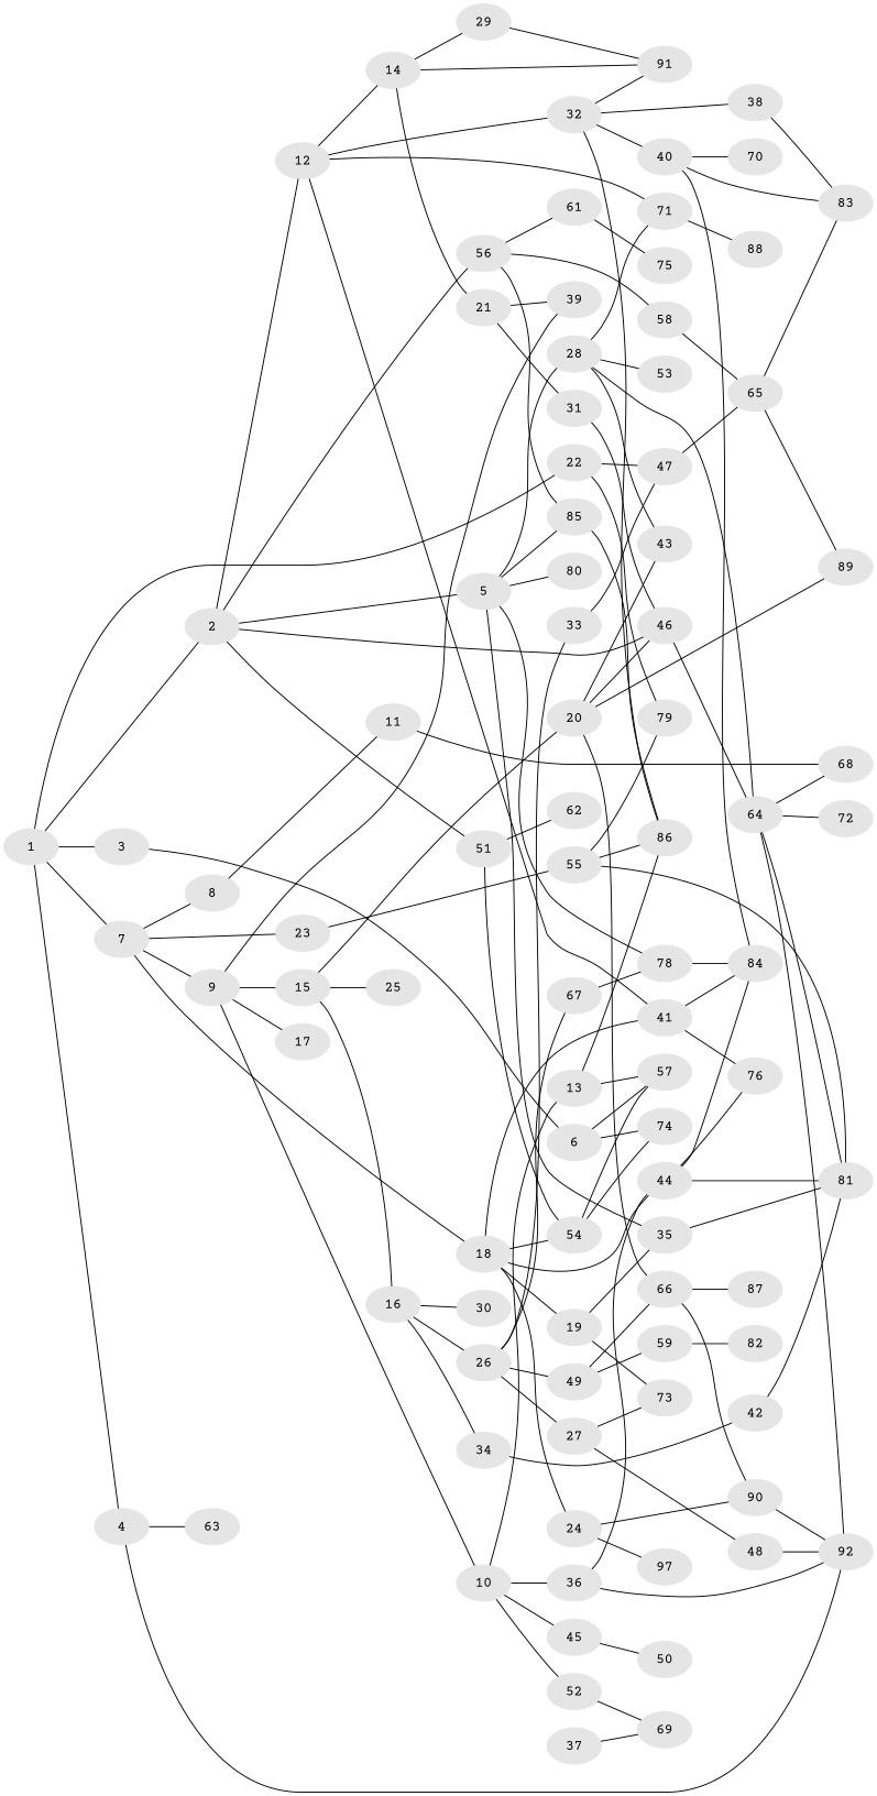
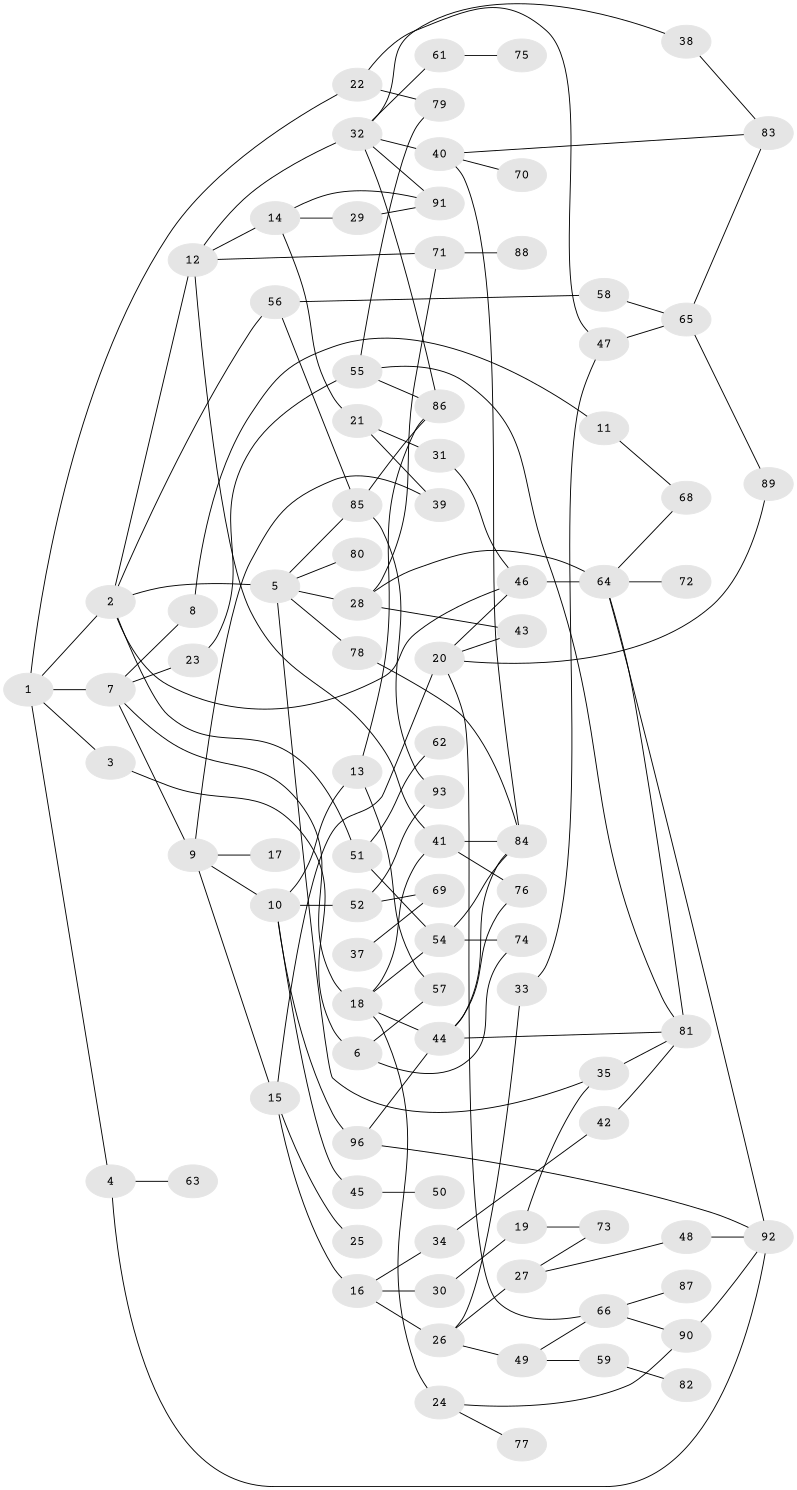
  graph {
    fontname="Courier Prime"
    rankdir=LR
    node [color=gray90 fontname="Courier Prime" style=filled]
    edge [fontname="Courier Prime"]
    1
    2
    3
    4
    7
    22
    5
    12
    46
    51
    56
    6
    63
    92
    8
    9
    18
    23
    47
    79
    28
    35
    78
    80
    85
    14
    32
    41
    71
    64
    54
    62
    58
    61
    57
    74
    43
-   53
    81
    84
    86
+   93
    65
    11
    10
    15
    17
    39
    19
    24
    44
    55
    68
    13
-   36
+   36 [label=96]
    45
    52
    16
    20
    25
    50
    69
    21
    29
    91
    38
    40
    76
    88
    31
    26
    30
    34
    66
    89
    27
    33
    49
-   67
    42
    73
-   77 [label=97]
+   77
    90
    87
    48
    59
    72
    37
    83
    70
    82
    75
    1 -- 2
    1 -- 3
    1 -- 4
    1 -- 7
    1 -- 22
    2 -- 5
    2 -- 12
    2 -- 46
    2 -- 51
    2 -- 56
    3 -- 6
    4 -- 63
    4 -- 92
    7 -- 8
    7 -- 9
    7 -- 18
    7 -- 23
    22 -- 47
    22 -- 79
    5 -- 28
    5 -- 35
    5 -- 78
    5 -- 80
    5 -- 85
    12 -- 14
    12 -- 32
    12 -- 41
    12 -- 71
    46 -- 64
    51 -- 54
    51 -- 62
    56 -- 85
    56 -- 58
-   56 -- 61
+   32 -- 61
    6 -- 57
    6 -- 74
    8 -- 11
    9 -- 10
    9 -- 15
    9 -- 17
    9 -- 39
    18 -- 41
    18 -- 54
-   18 -- 19
+   30 -- 19
    18 -- 24
    18 -- 44
    23 -- 55
    47 -- 65
    28 -- 71
    28 -- 64
    28 -- 43
-   28 -- 53
    35 -- 81
    78 -- 84
    85 -- 86
+   85 -- 93
    14 -- 21
    14 -- 29
    14 -- 91
    32 -- 86
    32 -- 91
    32 -- 38
    32 -- 40
    41 -- 84
    41 -- 76
    71 -- 88
    64 -- 92
    64 -- 81
    64 -- 68
    64 -- 72
-   54 -- 57
+   54 -- 84
    54 -- 74
    58 -- 65
    61 -- 75
    65 -- 89
    65 -- 83
    11 -- 68
    10 -- 13
    10 -- 36
    10 -- 45
    10 -- 52
    15 -- 16
    15 -- 20
    15 -- 25
    19 -- 35
    19 -- 73
    24 -- 77
    24 -- 90
    44 -- 81
    44 -- 84
    44 -- 76
    55 -- 79
    55 -- 81
    55 -- 86
    13 -- 57
    13 -- 86
    36 -- 92
    36 -- 44
    45 -- 50
+   52 -- 93
    52 -- 69
    16 -- 26
    16 -- 30
    16 -- 34
    20 -- 46
    20 -- 43
    20 -- 66
    20 -- 89
    21 -- 39
    21 -- 31
    29 -- 91
    38 -- 83
    40 -- 84
    40 -- 83
    40 -- 70
    31 -- 46
    26 -- 27
    26 -- 33
    26 -- 49
-   26 -- 67
    34 -- 42
    66 -- 90
    66 -- 87
    27 -- 73
    27 -- 48
    33 -- 47
    49 -- 66
    49 -- 59
-   67 -- 78
    42 -- 81
    90 -- 92
    48 -- 92
    59 -- 82
    37 -- 69
  }
